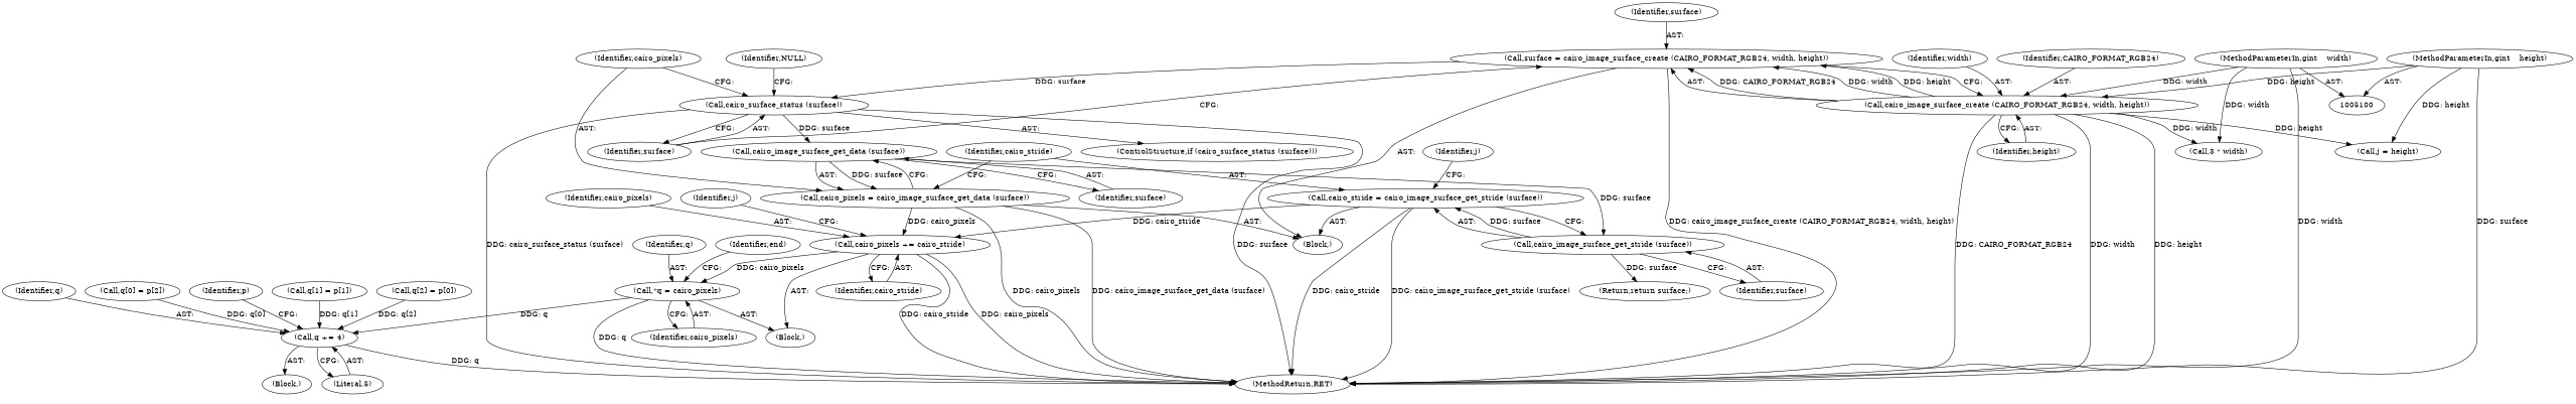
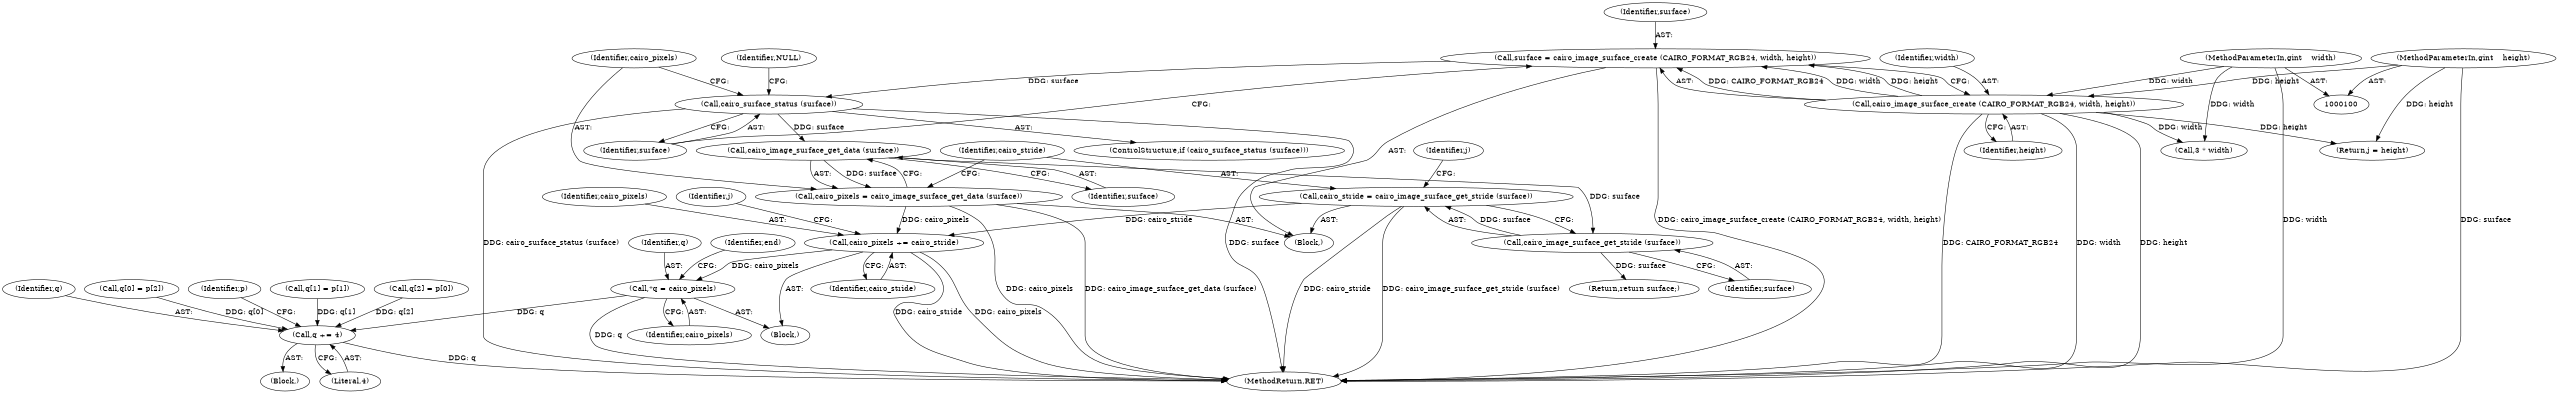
  digraph {
    n1 [label="(Call,cairo_pixels += cairo_stride)"]
    n2 [label="(Call,*q = cairo_pixels)"]
    n3 [label="(Block,)"]
    n4 [label="(MethodReturn,RET)"]
    n5 [label="(Identifier,cairo_stride)"]
    n6 [label="(Call,q += 4)"]
    n7 [label="(Identifier,cairo_pixels)"]
    n8 [label="(Call,cairo_stride = cairo_image_surface_get_stride (surface))"]
    n9 [label="(Call,cairo_image_surface_get_stride (surface))"]
    n10 [label="(Block,)"]
    n11 [label="(Return,return surface;)"]
    n12 [label="(Identifier,surface)"]
    n13 [label="(Call,cairo_image_surface_get_data (surface))"]
    n14 [label="(Call,cairo_pixels = cairo_image_surface_get_data (surface))"]
    n15 [label="(Identifier,surface)"]
    n16 [label="(Call,cairo_surface_status (surface))"]
    n17 [label="(ControlStructure,if (cairo_surface_status (surface)))"]
    n18 [label="(Identifier,surface)"]
    n19 [label="(Call,surface = cairo_image_surface_create (CAIRO_FORMAT_RGB24, width, height))"]
    n20 [label="(Call,cairo_image_surface_create (CAIRO_FORMAT_RGB24, width, height))"]
-   n21 [label="(Call,j = height)"]
+   n21 [label="(Return,j = height)"]
    n22 [label="(Identifier,height)"]
    n23 [label="(Call,3 * width)"]
    n24 [label="(MethodParameterIn,gint    width)"]
-   1000100 [label=1005100]
+   1000100
    n26 [label="(MethodParameterIn,gint    height)"]
-   n27 [label="(Literal,5)"]
+   n27 [label="(Literal,4)"]
    n28 [label="(Block,)"]
    n29 [label="(Identifier,cairo_pixels)"]
    n30 [label="(Identifier,surface)"]
    n31 [label="(Identifier,width)"]
    n32 [label="(Identifier,NULL)"]
-   n33 [label="(Identifier,CAIRO_FORMAT_RGB24)"]
    n34 [label="(Identifier,j)"]
    n35 [label="(Identifier,end)"]
    n36 [label="(Identifier,j)"]
    n37 [label="(Call,q[1] = p[1])"]
    n38 [label="(Call,q[2] = p[0])"]
    n39 [label="(Identifier,q)"]
    n40 [label="(Call,q[0] = p[2])"]
    n41 [label="(Identifier,p)"]
    n42 [label="(Identifier,cairo_pixels)"]
    n43 [label="(Identifier,q)"]
    n44 [label="(Identifier,cairo_stride)"]
    n1 -> n2 [label="DDG: cairo_pixels"]
    n1 -> n3 [label="AST: "]
    n1 -> n4 [label="DDG: cairo_stride"]
    n1 -> n4 [label="DDG: cairo_pixels"]
    n1 -> n5 [label="CFG: "]
    n2 -> n3 [label="AST: "]
    n2 -> n4 [label="DDG: q"]
    n2 -> n6 [label="DDG: q"]
    n2 -> n7 [label="CFG: "]
    n5 -> n1 [label="AST: "]
    n6 -> n4 [label="DDG: q"]
    n6 -> n27 [label="CFG: "]
    n6 -> n28 [label="AST: "]
    n7 -> n2 [label="AST: "]
    n8 -> n1 [label="DDG: cairo_stride"]
    n8 -> n4 [label="DDG: cairo_image_surface_get_stride (surface)"]
    n8 -> n4 [label="DDG: cairo_stride"]
    n8 -> n9 [label="CFG: "]
    n8 -> n10 [label="AST: "]
    n9 -> n8 [label="AST: "]
    n9 -> n8 [label="DDG: surface"]
    n9 -> n11 [label="DDG: surface"]
    n9 -> n12 [label="CFG: "]
    n12 -> n9 [label="AST: "]
    n13 -> n9 [label="DDG: surface"]
    n13 -> n14 [label="AST: "]
    n13 -> n14 [label="DDG: surface"]
    n13 -> n15 [label="CFG: "]
    n14 -> n1 [label="DDG: cairo_pixels"]
    n14 -> n4 [label="DDG: cairo_image_surface_get_data (surface)"]
    n14 -> n4 [label="DDG: cairo_pixels"]
    n14 -> n10 [label="AST: "]
    n14 -> n13 [label="CFG: "]
    n15 -> n13 [label="AST: "]
    n16 -> n4 [label="DDG: surface"]
    n16 -> n4 [label="DDG: cairo_surface_status (surface)"]
    n16 -> n13 [label="DDG: surface"]
    n16 -> n17 [label="AST: "]
    n16 -> n18 [label="CFG: "]
    n18 -> n16 [label="AST: "]
    n18 -> n19 [label="CFG: "]
    n19 -> n4 [label="DDG: cairo_image_surface_create (CAIRO_FORMAT_RGB24, width, height)"]
    n19 -> n10 [label="AST: "]
    n19 -> n16 [label="DDG: surface"]
    n19 -> n20 [label="CFG: "]
    n20 -> n4 [label="DDG: width"]
    n20 -> n4 [label="DDG: height"]
    n20 -> n4 [label="DDG: CAIRO_FORMAT_RGB24"]
    n20 -> n19 [label="AST: "]
    n20 -> n19 [label="DDG: CAIRO_FORMAT_RGB24"]
    n20 -> n19 [label="DDG: width"]
    n20 -> n19 [label="DDG: height"]
    n20 -> n21 [label="DDG: height"]
    n20 -> n22 [label="CFG: "]
    n20 -> n23 [label="DDG: width"]
    n22 -> n20 [label="AST: "]
    n24 -> n4 [label="DDG: width"]
    n24 -> n20 [label="DDG: width"]
    n24 -> n23 [label="DDG: width"]
    n24 -> 1000100 [label="AST: "]
    n26 -> n4 [label="DDG: surface"]
    n26 -> n20 [label="DDG: height"]
    n26 -> n21 [label="DDG: height"]
    n26 -> 1000100 [label="AST: "]
    n27 -> n6 [label="AST: "]
    n29 -> n1 [label="AST: "]
    n30 -> n19 [label="AST: "]
    n31 -> n20 [label="AST: "]
    n32 -> n16 [label="CFG: "]
-   n33 -> n20 [label="AST: "]
    n34 -> n1 [label="CFG: "]
    n35 -> n2 [label="CFG: "]
    n36 -> n8 [label="CFG: "]
    n37 -> n6 [label="DDG: q[1]"]
    n38 -> n6 [label="DDG: q[2]"]
    n39 -> n6 [label="AST: "]
    n40 -> n6 [label="DDG: q[0]"]
    n41 -> n6 [label="CFG: "]
    n42 -> n14 [label="AST: "]
    n42 -> n16 [label="CFG: "]
    n43 -> n2 [label="AST: "]
    n44 -> n8 [label="AST: "]
    n44 -> n14 [label="CFG: "]
  }
